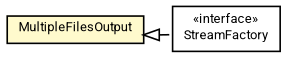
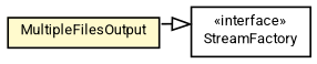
  digraph {
    nodesep=0.15
    rankdir=LR
    ranksep=0.25
    node [fontcolor=black fontname=Roboto fontsize=8 margin=0 shape=plaintext]
    n1 [height=0 label=<<table title="de.lmu.ifi.dbs.elki.result.textwriter.MultipleFilesOutput" border="0" cellborder="1" cellspacing="0" cellpadding="2" bgcolor="lemonChiffon" href="MultipleFilesOutput.html" target="_parent"> 		<tr><td><table border="0" cellspacing="0" cellpadding="1"> 		<tr><td align="center" balign="center"> <font face="Roboto">MultipleFilesOutput</font> </td></tr> 		</table></td></tr> 		</table>> width=0]
    n2 [height=0 label=<<table title="de.lmu.ifi.dbs.elki.result.textwriter.StreamFactory" border="0" cellborder="1" cellspacing="0" cellpadding="2" href="StreamFactory.html" target="_parent"> 		<tr><td><table border="0" cellspacing="0" cellpadding="1"> 		<tr><td align="center" balign="center"> &#171;interface&#187; </td></tr> 		<tr><td align="center" balign="center"> <font face="Roboto">StreamFactory</font> </td></tr> 		</table></td></tr> 		</table>> width=0]
-   n1 -> n2 [arrowtail=empty color=black dir=back fontname=Roboto fontsize=7 labelfontname=Roboto labelfontsize=7 style=dashed weight=9]
+   n2 -> n1 [arrowtail=empty color=black dir=back fontname=Roboto fontsize=7 labelfontname=Roboto labelfontsize=7 style=dashed weight=9]
  }
